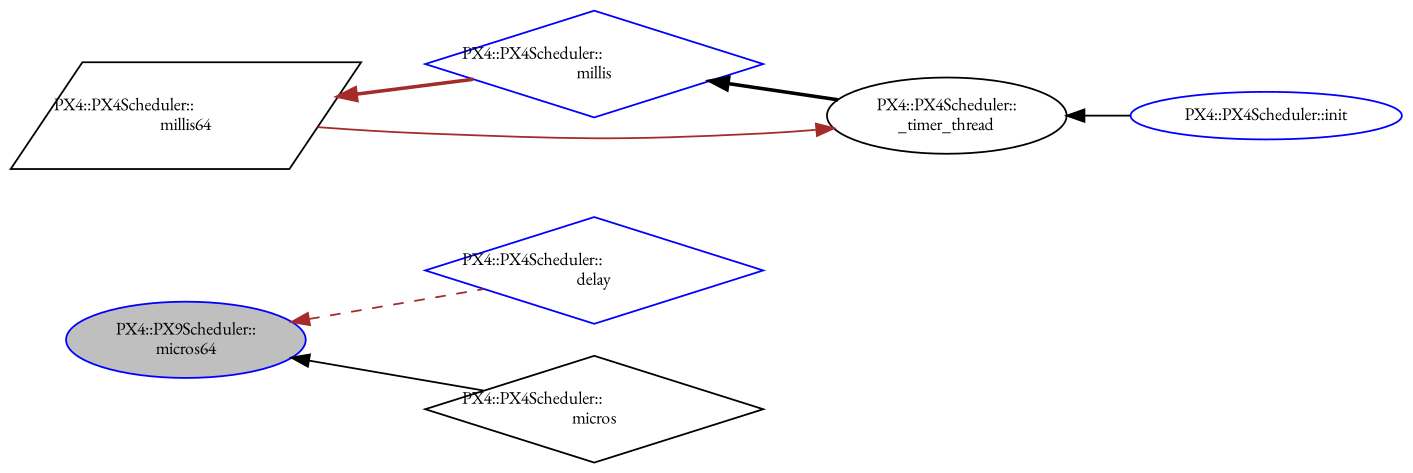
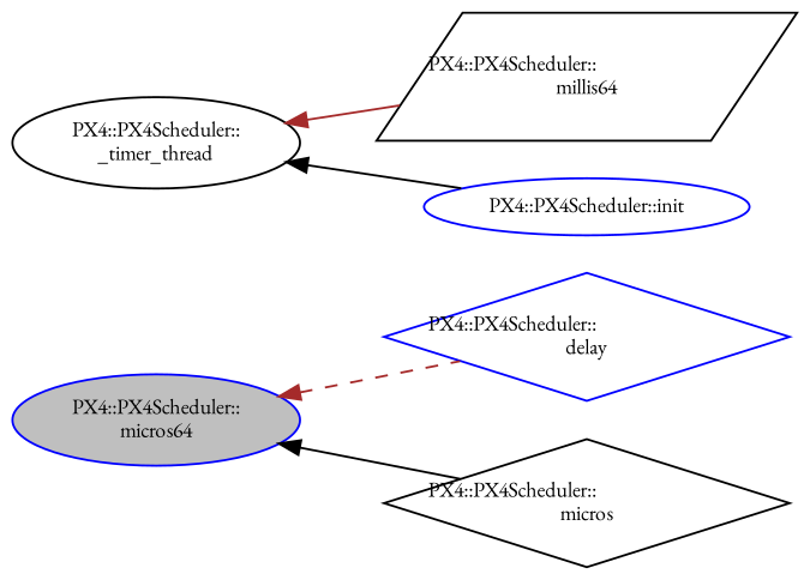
  digraph {
    fontname="EB Garamond"
    rankdir=LR
    node [color=blue fillcolor=white fontname="EB Garamond" fontsize=10 shape=ellipse style=filled]
    edge [color=brown dir=back fontname="EB Garamond" fontsize=10 labelfontname=Helvetica labelfontsize=10 style=solid]
-   n1 [fillcolor=grey75 fontcolor=black height=0.2 label="PX4::PX9Scheduler::\lmicros64" width=0.4]
+   n1 [fillcolor=grey75 fontcolor=black height=0.2 label="PX4::PX4Scheduler::\lmicros64" width=0.4]
    n2 [height=0.2 label="PX4::PX4Scheduler::\ldelay" shape=diamond width=0.4]
    n3 [color=black height=0.2 label="PX4::PX4Scheduler::\lmicros" shape=diamond width=0.4]
    n4 [color=black height=0.2 label="PX4::PX4Scheduler::\lmillis64" shape=parallelogram width=0.4]
-   n5 [height=0.2 label="PX4::PX4Scheduler::\lmillis" shape=diamond width=0.4]
    n6 [color=black height=0.2 label="PX4::PX4Scheduler::\l_timer_thread" width=0.4]
    n7 [height=0.2 label="PX4::PX4Scheduler::init" width=0.4]
    n1 -> n2 [style=dashed]
    n1 -> n3 [color=black]
-   n4 -> n5 [style=bold]
-   n5 -> n6 [color=black style=bold]
    n6 -> n4
    n6 -> n7 [color=black]
  }
